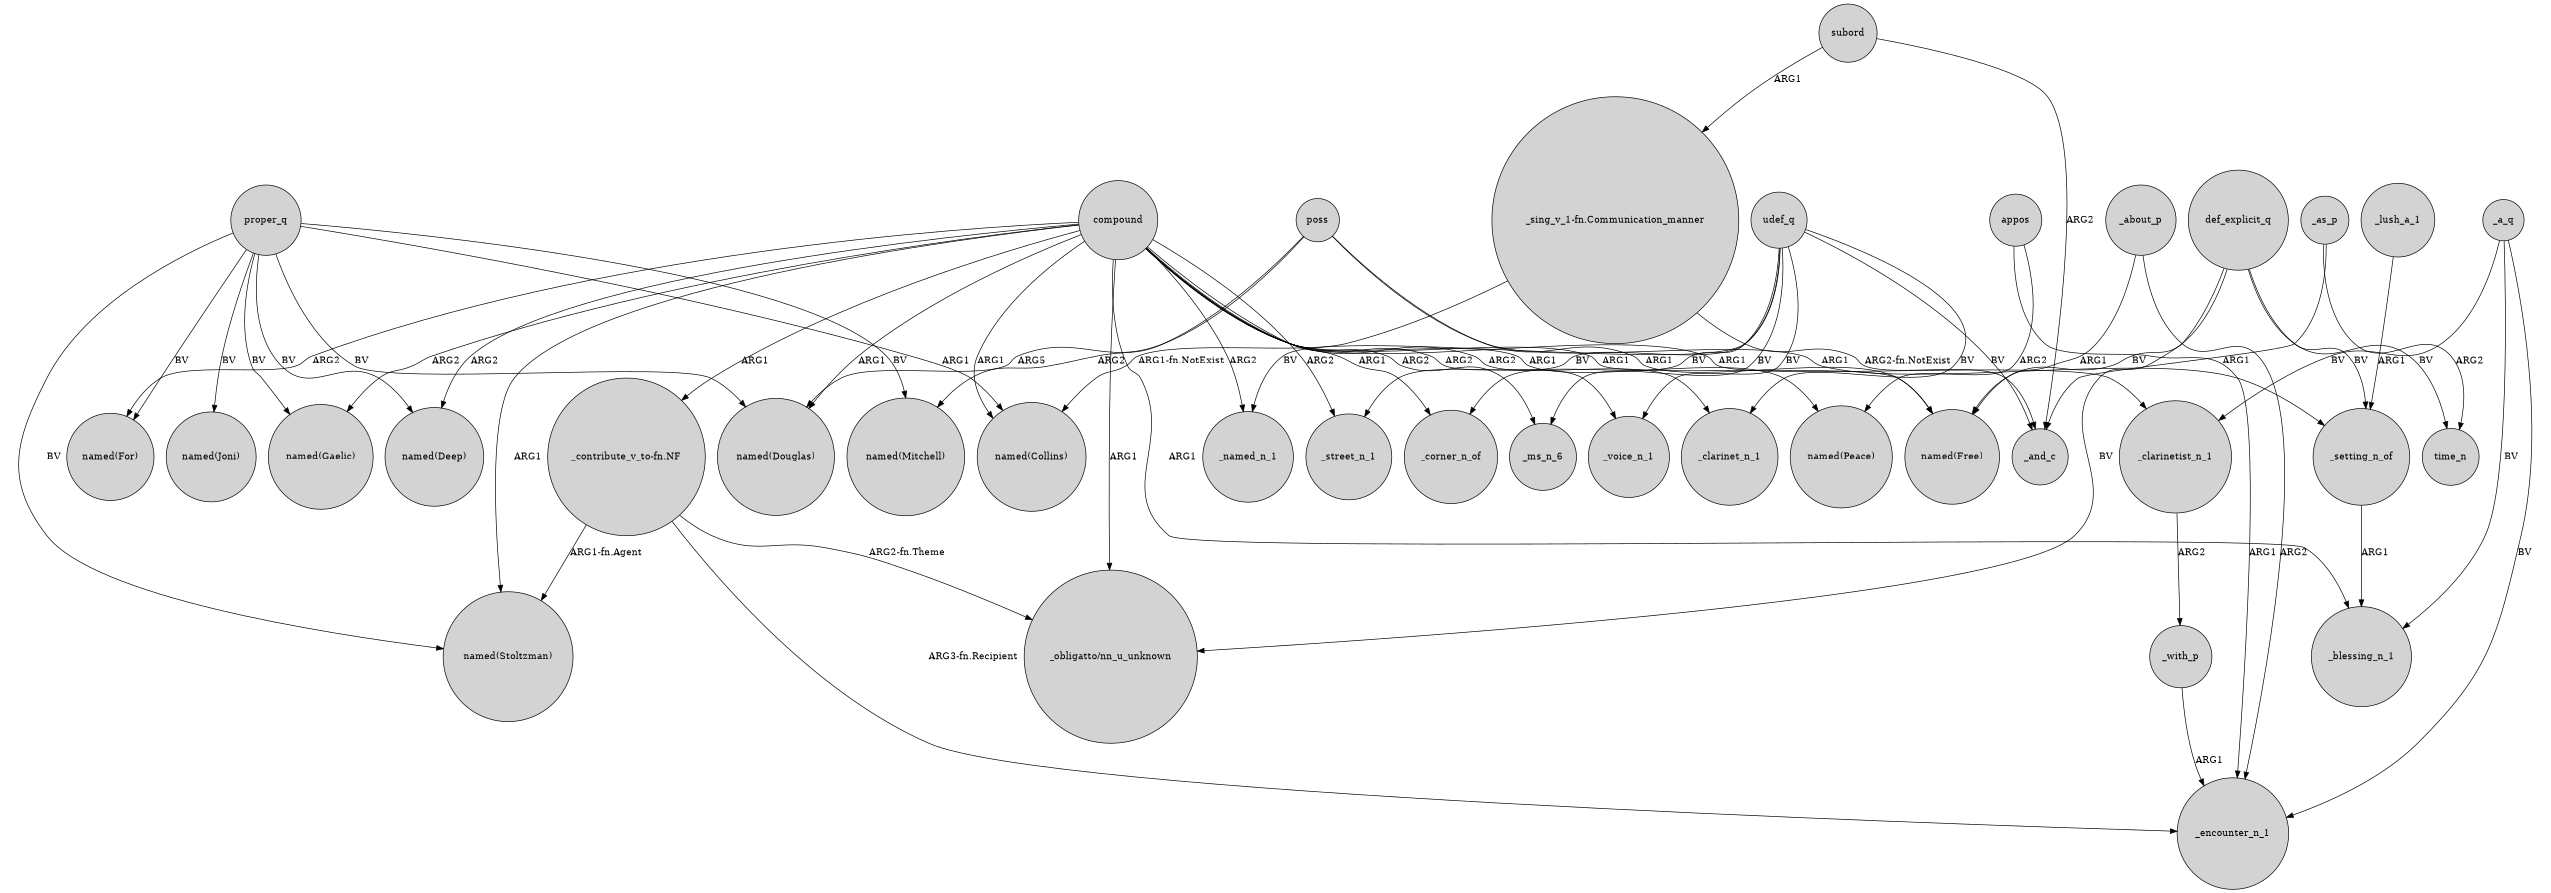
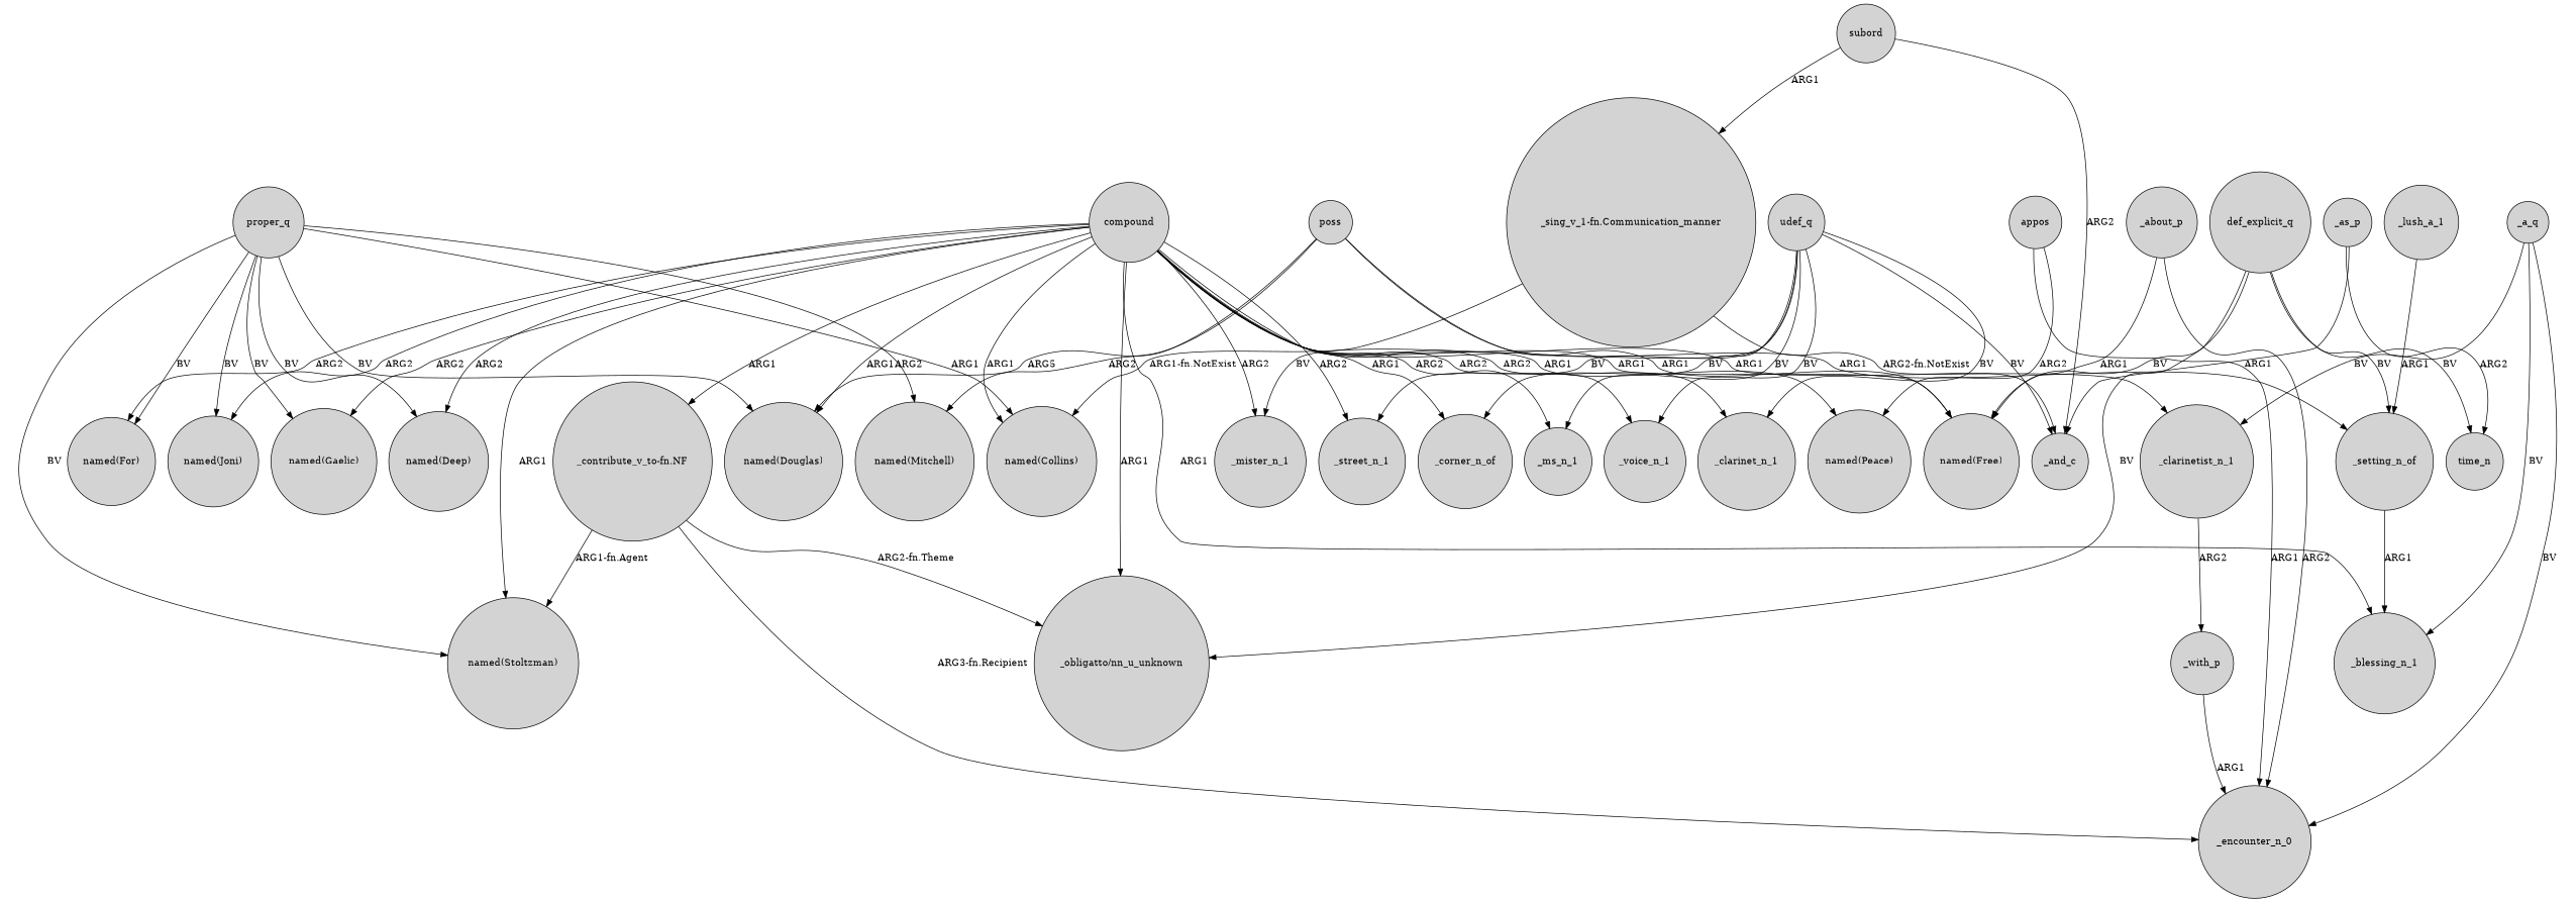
  digraph {
    node [shape=circle style=filled]
    compound
    "named(For)"
    _voice_n_1
    "named(Douglas)"
    "named(Peace)"
    "named(Joni)"
    "named(Collins)"
    "named(Gaelic)"
    _blessing_n_1
    "_obligatto/nn_u_unknown"
-   _mister_n_1 [label=_named_n_1]
+   _mister_n_1
    "named(Free)"
    _street_n_1
    "named(Deep)"
    _corner_n_of
    _clarinetist_n_1
    "named(Stoltzman)"
-   _ms_n_1 [label=_ms_n_6]
+   _ms_n_1
    _clarinet_n_1
    "_contribute_v_to-fn.NF"
    _with_p
    udef_q
    _and_c
    def_explicit_q
    _setting_n_of
    time_n
    proper_q
    "named(Mitchell)"
    poss
-   _encounter_n_1
+   _encounter_n_1 [label=_encounter_n_0]
    appos
    _a_q
    "_sing_v_1-fn.Communication_manner"
    _about_p
    subord
    _lush_a_1
    _as_p
    compound -> "named(For)" [label=ARG2]
    compound -> _voice_n_1 [label=ARG2]
    compound -> "named(Douglas)" [label=ARG1]
    compound -> "named(Peace)" [label=ARG1]
+   compound -> "named(Joni)" [label=ARG2]
    compound -> "named(Collins)" [label=ARG1]
    compound -> "named(Gaelic)" [label=ARG2]
    compound -> _blessing_n_1 [label=ARG1]
    compound -> "_obligatto/nn_u_unknown" [label=ARG1]
    compound -> _mister_n_1 [label=ARG2]
    compound -> "named(Free)" [label=ARG1]
    compound -> _street_n_1 [label=ARG2]
    compound -> "named(Deep)" [label=ARG2]
    compound -> _corner_n_of [label=ARG1]
    compound -> _clarinetist_n_1 [label=ARG1]
    compound -> "named(Stoltzman)" [label=ARG1]
    compound -> _ms_n_1 [label=ARG2]
    compound -> _clarinet_n_1 [label=ARG2]
    compound -> "_contribute_v_to-fn.NF" [label=ARG1]
    _clarinetist_n_1 -> _with_p [label=ARG2]
    "_contribute_v_to-fn.NF" -> "_obligatto/nn_u_unknown" [label="ARG2-fn.Theme"]
    "_contribute_v_to-fn.NF" -> "named(Stoltzman)" [label="ARG1-fn.Agent"]
    "_contribute_v_to-fn.NF" -> _encounter_n_1 [label="ARG3-fn.Recipient"]
    _with_p -> _encounter_n_1 [label=ARG1]
    udef_q -> _voice_n_1 [label=BV]
    udef_q -> _mister_n_1 [label=BV]
    udef_q -> _street_n_1 [label=BV]
    udef_q -> _corner_n_of [label=BV]
    udef_q -> _ms_n_1 [label=BV]
    udef_q -> _clarinet_n_1 [label=BV]
    udef_q -> _and_c [label=BV]
    def_explicit_q -> "_obligatto/nn_u_unknown" [label=BV]
    def_explicit_q -> "named(Free)" [label=BV]
    def_explicit_q -> _setting_n_of [label=BV]
    def_explicit_q -> time_n [label=BV]
    _setting_n_of -> _blessing_n_1 [label=ARG1]
    proper_q -> "named(For)" [label=BV]
    proper_q -> "named(Douglas)" [label=BV]
    proper_q -> "named(Joni)" [label=BV]
    proper_q -> "named(Collins)" [label=ARG1]
    proper_q -> "named(Gaelic)" [label=BV]
    proper_q -> "named(Deep)" [label=BV]
    proper_q -> "named(Stoltzman)" [label=BV]
-   proper_q -> "named(Mitchell)" [label=BV]
+   proper_q -> "named(Mitchell)" [label=ARG2]
    poss -> "named(Douglas)" [label=ARG5]
    poss -> "named(Free)" [label=ARG1]
    poss -> _setting_n_of [label=ARG1]
    poss -> "named(Mitchell)" [label=ARG2]
    appos -> "named(Peace)" [label=ARG2]
    appos -> _encounter_n_1 [label=ARG1]
    _a_q -> _blessing_n_1 [label=BV]
    _a_q -> _clarinetist_n_1 [label=BV]
    _a_q -> _encounter_n_1 [label=BV]
    "_sing_v_1-fn.Communication_manner" -> "named(Collins)" [label="ARG1-fn.NotExist"]
    "_sing_v_1-fn.Communication_manner" -> _and_c [label="ARG2-fn.NotExist"]
    _about_p -> "named(Free)" [label=ARG1]
    _about_p -> _encounter_n_1 [label=ARG2]
    subord -> _and_c [label=ARG2]
    subord -> "_sing_v_1-fn.Communication_manner" [label=ARG1]
    _lush_a_1 -> _setting_n_of [label=ARG1]
    _as_p -> _and_c [label=ARG1]
    _as_p -> time_n [label=ARG2]
  }
